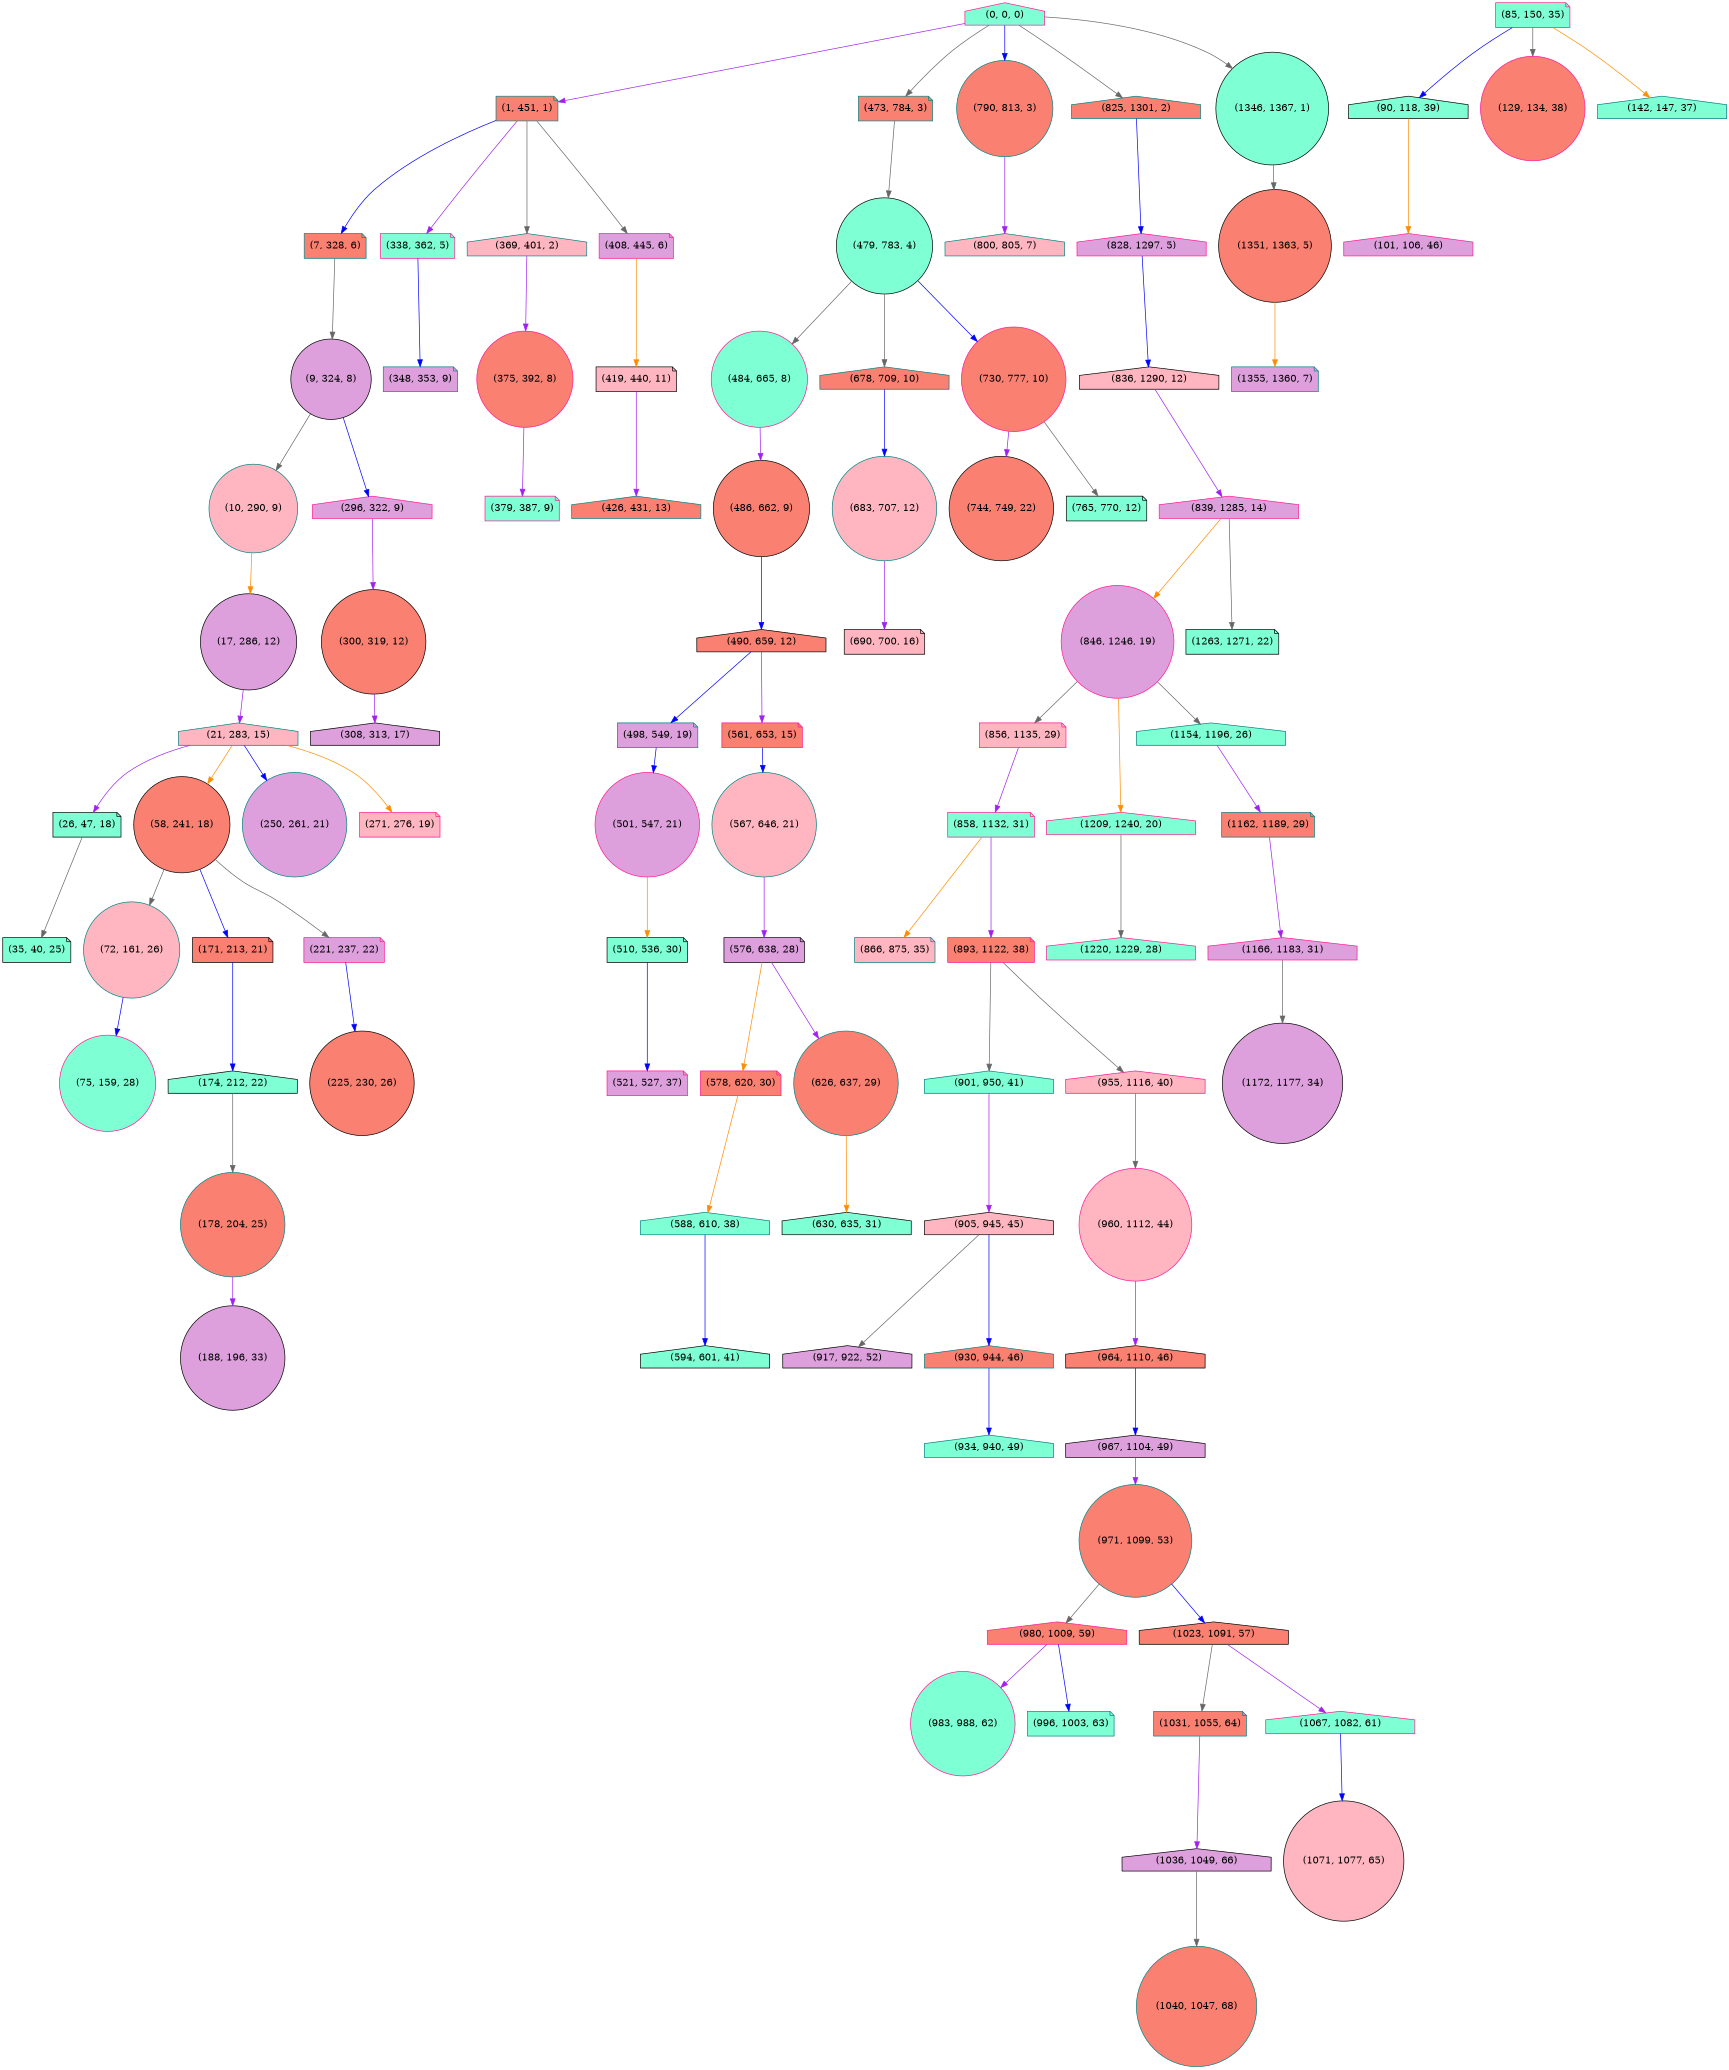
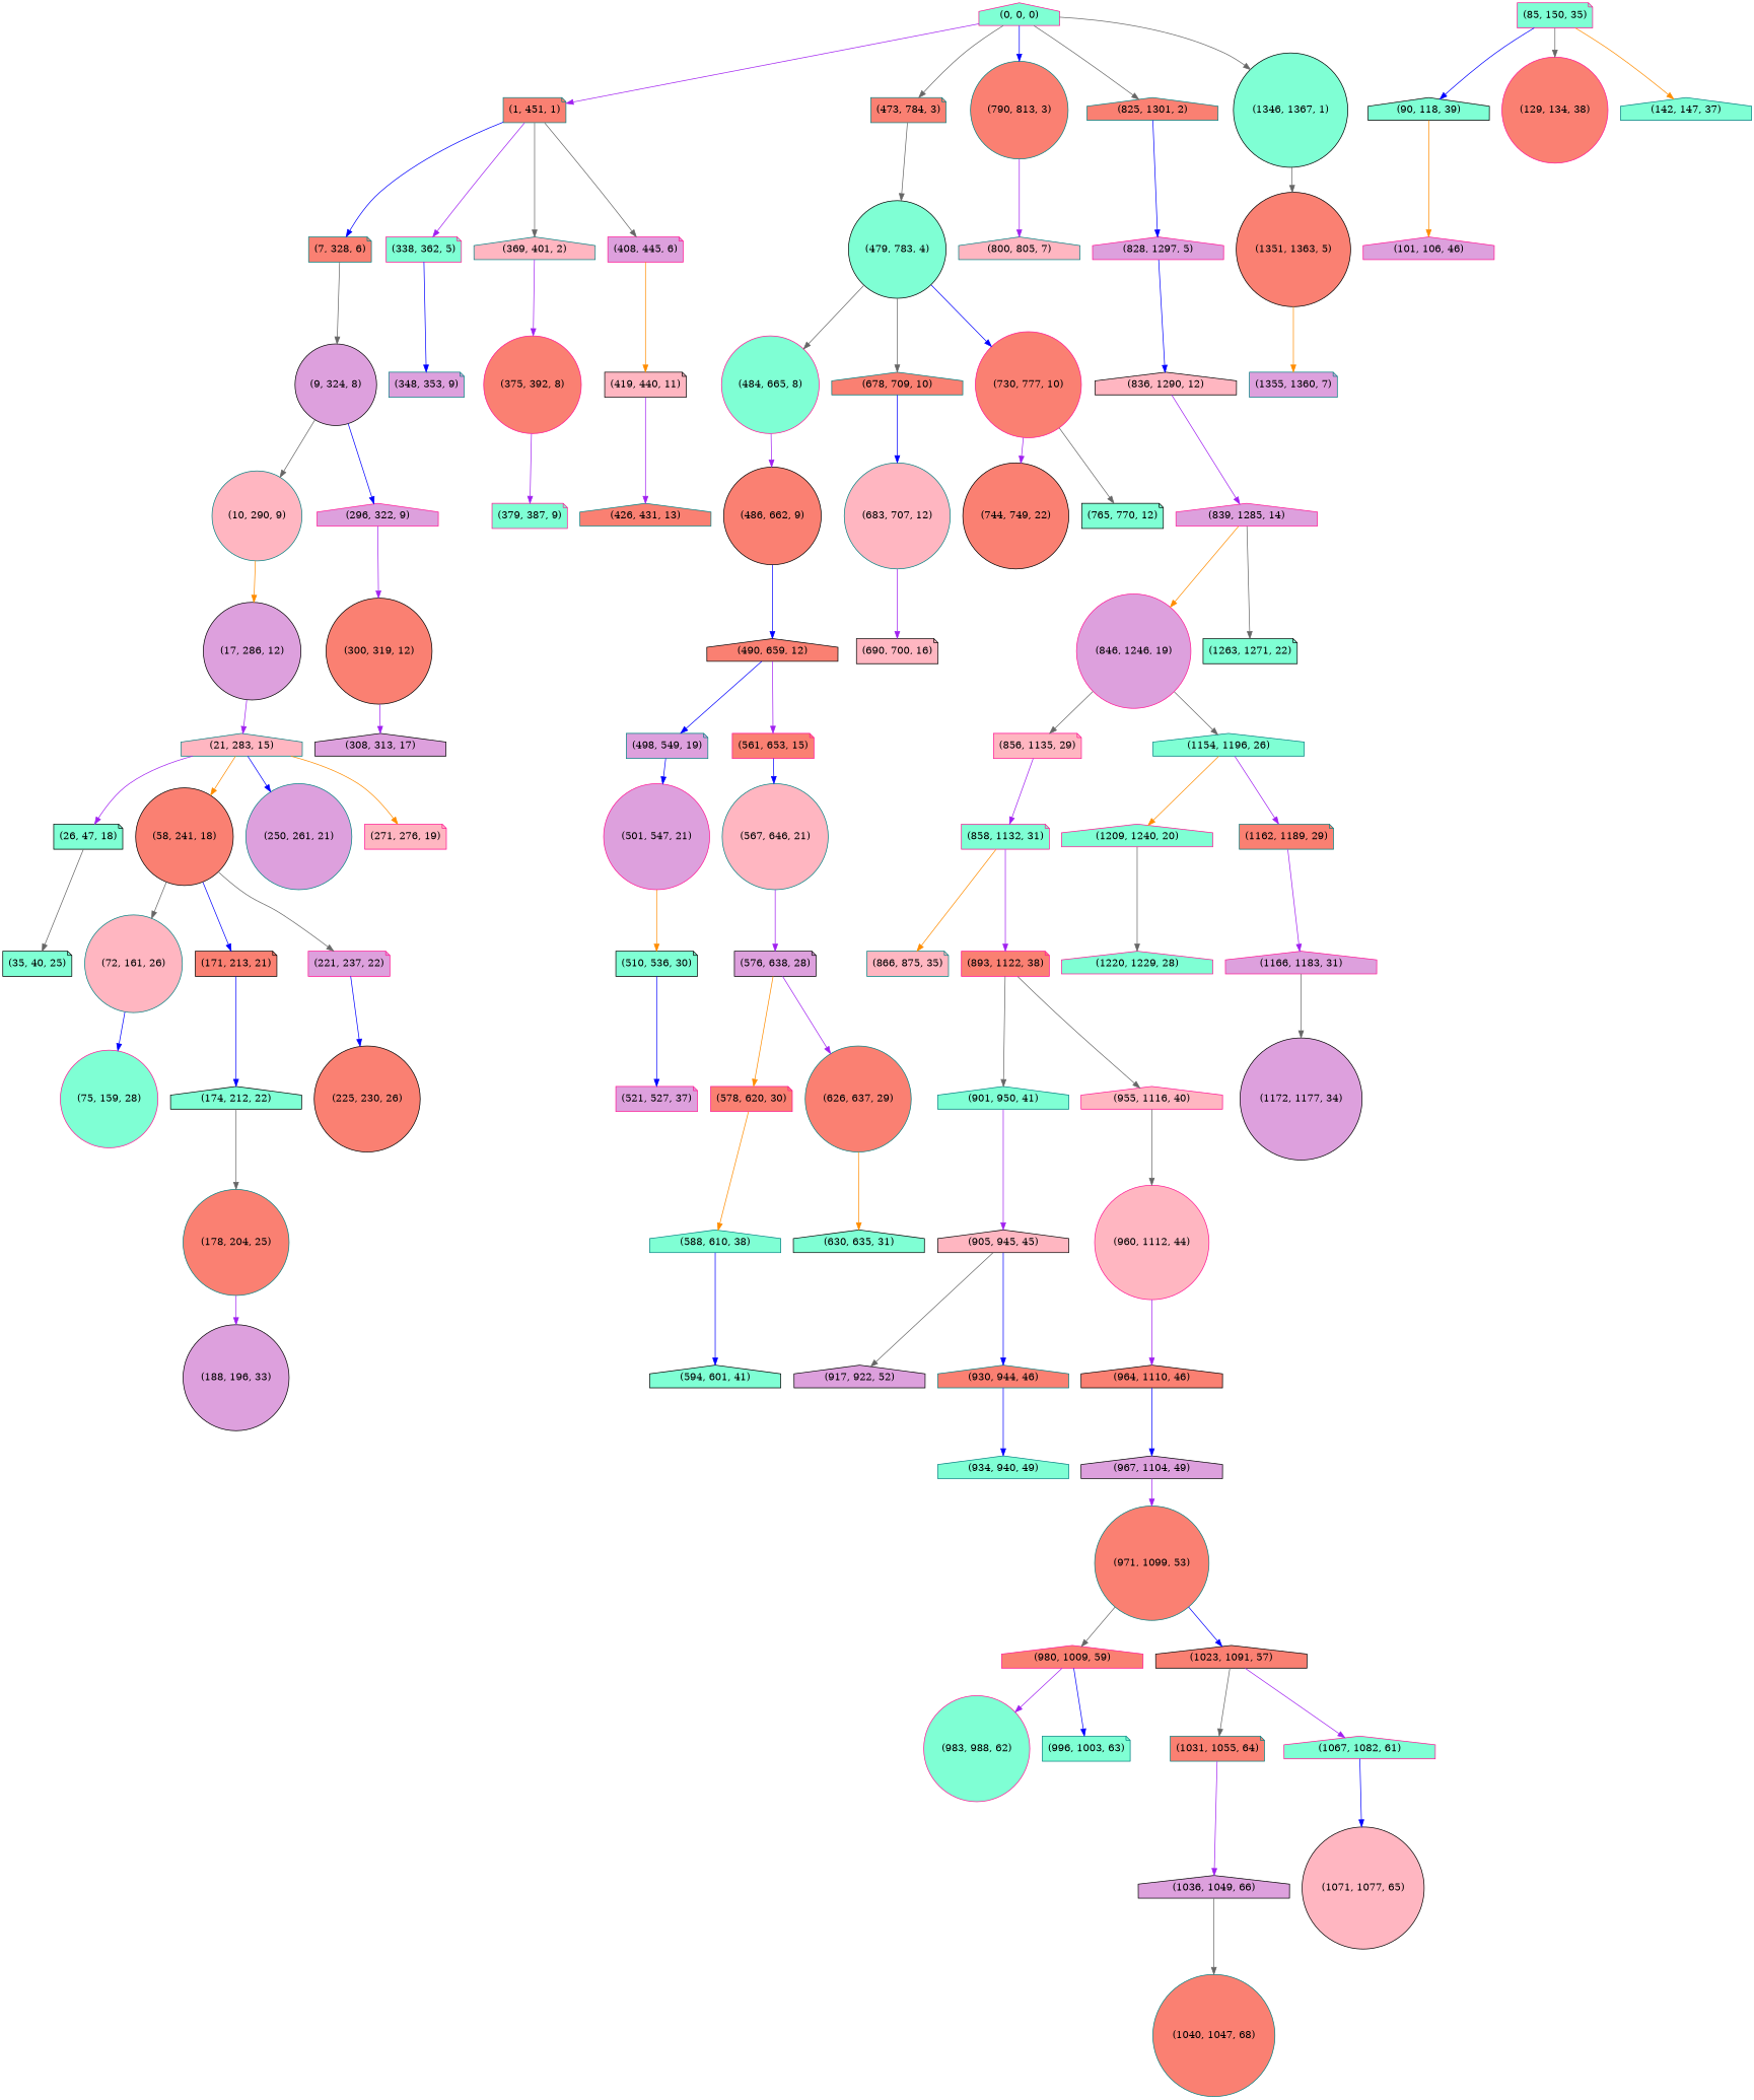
  digraph {
    node [color=black fillcolor=salmon shape=house style=filled]
    edge [color=gray40]
    "(0, 0, 0)" [color=deeppink fillcolor=aquamarine]
    "(1, 451, 1)" [color=teal shape=note]
    "(473, 784, 3)" [color=teal shape=note]
    "(790, 813, 3)" [color=teal shape=circle]
    "(825, 1301, 2)" [color=teal]
    "(1346, 1367, 1)" [fillcolor=aquamarine shape=circle]
    "(7, 328, 6)" [color=teal shape=note]
    "(338, 362, 5)" [color=deeppink fillcolor=aquamarine shape=note]
    "(369, 401, 2)" [color=teal fillcolor=lightpink]
    "(408, 445, 6)" [color=deeppink fillcolor=plum shape=note]
    "(479, 783, 4)" [fillcolor=aquamarine shape=circle]
    "(800, 805, 7)" [color=teal fillcolor=lightpink]
    "(828, 1297, 5)" [color=deeppink fillcolor=plum]
    "(1351, 1363, 5)" [shape=circle]
    "(9, 324, 8)" [fillcolor=plum shape=circle]
    "(348, 353, 9)" [color=teal fillcolor=plum shape=note]
    "(375, 392, 8)" [color=deeppink shape=circle]
    "(419, 440, 11)" [fillcolor=lightpink shape=note]
    "(10, 290, 9)" [color=teal fillcolor=lightpink shape=circle]
    "(296, 322, 9)" [color=deeppink fillcolor=plum]
    "(17, 286, 12)" [fillcolor=plum shape=circle]
    "(300, 319, 12)" [shape=circle]
    "(21, 283, 15)" [color=teal fillcolor=lightpink]
    "(26, 47, 18)" [fillcolor=aquamarine shape=note]
    "(58, 241, 18)" [shape=circle]
    "(250, 261, 21)" [color=teal fillcolor=plum shape=circle]
    "(271, 276, 19)" [color=deeppink fillcolor=lightpink shape=note]
    "(35, 40, 25)" [fillcolor=aquamarine shape=note]
    "(72, 161, 26)" [color=teal fillcolor=lightpink shape=circle]
    "(171, 213, 21)" [shape=note]
    "(221, 237, 22)" [color=deeppink fillcolor=plum shape=note]
    "(75, 159, 28)" [color=deeppink fillcolor=aquamarine shape=circle]
    "(174, 212, 22)" [fillcolor=aquamarine]
    "(225, 230, 26)" [shape=circle]
    "(85, 150, 35)" [color=deeppink fillcolor=aquamarine shape=note]
    "(90, 118, 39)" [fillcolor=aquamarine]
    "(129, 134, 38)" [color=deeppink shape=circle]
    "(142, 147, 37)" [color=teal fillcolor=aquamarine]
    "(101, 106, 46)" [color=deeppink fillcolor=plum]
    "(178, 204, 25)" [color=teal shape=circle]
    "(188, 196, 33)" [fillcolor=plum shape=circle]
    "(308, 313, 17)" [fillcolor=plum]
    "(379, 387, 9)" [color=deeppink fillcolor=aquamarine shape=note]
    "(426, 431, 13)" [color=teal]
    "(484, 665, 8)" [color=deeppink fillcolor=aquamarine shape=circle]
    "(678, 709, 10)" [color=teal]
    "(730, 777, 10)" [color=deeppink shape=circle]
    "(486, 662, 9)" [shape=circle]
    "(683, 707, 12)" [color=teal fillcolor=lightpink shape=circle]
    "(744, 749, 22)" [shape=circle]
    "(765, 770, 12)" [fillcolor=aquamarine shape=note]
    "(490, 659, 12)"
    "(498, 549, 19)" [color=teal fillcolor=plum shape=note]
    "(561, 653, 15)" [color=deeppink shape=note]
    "(501, 547, 21)" [color=deeppink fillcolor=plum shape=circle]
    "(567, 646, 21)" [color=teal fillcolor=lightpink shape=circle]
    "(510, 536, 30)" [fillcolor=aquamarine shape=note]
    "(521, 527, 37)" [color=deeppink fillcolor=plum shape=note]
    "(576, 638, 28)" [fillcolor=plum shape=note]
    "(578, 620, 30)" [color=deeppink shape=note]
    "(626, 637, 29)" [color=teal shape=circle]
    "(588, 610, 38)" [color=teal fillcolor=aquamarine]
    "(630, 635, 31)" [fillcolor=aquamarine]
    "(594, 601, 41)" [fillcolor=aquamarine]
    "(690, 700, 16)" [fillcolor=lightpink shape=note]
    "(836, 1290, 12)" [fillcolor=lightpink]
    "(839, 1285, 14)" [color=deeppink fillcolor=plum]
    "(846, 1246, 19)" [color=deeppink fillcolor=plum shape=circle]
    "(1263, 1271, 22)" [fillcolor=aquamarine shape=note]
    "(856, 1135, 29)" [color=deeppink fillcolor=lightpink shape=note]
    "(1154, 1196, 26)" [color=teal fillcolor=aquamarine]
    "(1209, 1240, 20)" [color=deeppink fillcolor=aquamarine]
    "(858, 1132, 31)" [color=deeppink fillcolor=aquamarine shape=note]
    "(1162, 1189, 29)" [color=teal shape=note]
    "(1220, 1229, 28)" [color=deeppink fillcolor=aquamarine]
    "(866, 875, 35)" [color=teal fillcolor=lightpink shape=note]
    "(893, 1122, 38)" [color=deeppink shape=note]
    "(901, 950, 41)" [color=teal fillcolor=aquamarine]
    "(955, 1116, 40)" [color=deeppink fillcolor=lightpink]
    "(905, 945, 45)" [fillcolor=lightpink]
    "(960, 1112, 44)" [color=deeppink fillcolor=lightpink shape=circle]
    "(917, 922, 52)" [fillcolor=plum]
    "(930, 944, 46)" [color=teal]
    "(934, 940, 49)" [color=teal fillcolor=aquamarine]
    "(964, 1110, 46)"
    "(967, 1104, 49)" [fillcolor=plum]
    "(971, 1099, 53)" [color=teal shape=circle]
    "(980, 1009, 59)" [color=deeppink]
    "(1023, 1091, 57)"
    "(983, 988, 62)" [color=deeppink fillcolor=aquamarine shape=circle]
    "(996, 1003, 63)" [color=teal fillcolor=aquamarine shape=note]
    "(1031, 1055, 64)" [color=teal shape=note]
    "(1067, 1082, 61)" [color=deeppink fillcolor=aquamarine]
    "(1036, 1049, 66)" [fillcolor=plum]
    "(1071, 1077, 65)" [fillcolor=lightpink shape=circle]
    "(1040, 1047, 68)" [color=teal shape=circle]
    "(1166, 1183, 31)" [color=deeppink fillcolor=plum]
    "(1172, 1177, 34)" [fillcolor=plum shape=circle]
    "(1355, 1360, 7)" [color=teal fillcolor=plum shape=note]
    "(0, 0, 0)" -> "(1, 451, 1)" [color=purple]
    "(0, 0, 0)" -> "(473, 784, 3)"
    "(0, 0, 0)" -> "(790, 813, 3)" [color=blue]
    "(0, 0, 0)" -> "(825, 1301, 2)"
    "(0, 0, 0)" -> "(1346, 1367, 1)"
    "(1, 451, 1)" -> "(7, 328, 6)" [color=blue]
    "(1, 451, 1)" -> "(338, 362, 5)" [color=purple]
    "(1, 451, 1)" -> "(369, 401, 2)"
    "(1, 451, 1)" -> "(408, 445, 6)"
    "(473, 784, 3)" -> "(479, 783, 4)"
    "(790, 813, 3)" -> "(800, 805, 7)" [color=purple]
    "(825, 1301, 2)" -> "(828, 1297, 5)" [color=blue]
    "(1346, 1367, 1)" -> "(1351, 1363, 5)"
    "(7, 328, 6)" -> "(9, 324, 8)"
    "(338, 362, 5)" -> "(348, 353, 9)" [color=blue]
    "(369, 401, 2)" -> "(375, 392, 8)" [color=purple]
    "(408, 445, 6)" -> "(419, 440, 11)" [color=darkorange]
    "(479, 783, 4)" -> "(484, 665, 8)"
    "(479, 783, 4)" -> "(678, 709, 10)"
    "(479, 783, 4)" -> "(730, 777, 10)" [color=blue]
    "(828, 1297, 5)" -> "(836, 1290, 12)" [color=blue]
    "(1351, 1363, 5)" -> "(1355, 1360, 7)" [color=darkorange]
    "(9, 324, 8)" -> "(10, 290, 9)"
    "(9, 324, 8)" -> "(296, 322, 9)" [color=blue]
    "(375, 392, 8)" -> "(379, 387, 9)" [color=purple]
    "(419, 440, 11)" -> "(426, 431, 13)" [color=purple]
    "(10, 290, 9)" -> "(17, 286, 12)" [color=darkorange]
    "(296, 322, 9)" -> "(300, 319, 12)" [color=purple]
    "(17, 286, 12)" -> "(21, 283, 15)" [color=purple]
    "(300, 319, 12)" -> "(308, 313, 17)" [color=purple]
    "(21, 283, 15)" -> "(26, 47, 18)" [color=purple]
    "(21, 283, 15)" -> "(58, 241, 18)" [color=darkorange]
    "(21, 283, 15)" -> "(250, 261, 21)" [color=blue]
    "(21, 283, 15)" -> "(271, 276, 19)" [color=darkorange]
    "(26, 47, 18)" -> "(35, 40, 25)"
    "(58, 241, 18)" -> "(72, 161, 26)"
    "(58, 241, 18)" -> "(171, 213, 21)" [color=blue]
    "(58, 241, 18)" -> "(221, 237, 22)"
    "(72, 161, 26)" -> "(75, 159, 28)" [color=blue]
    "(171, 213, 21)" -> "(174, 212, 22)" [color=blue]
    "(221, 237, 22)" -> "(225, 230, 26)" [color=blue]
    "(174, 212, 22)" -> "(178, 204, 25)"
    "(85, 150, 35)" -> "(90, 118, 39)" [color=blue]
    "(85, 150, 35)" -> "(129, 134, 38)"
    "(85, 150, 35)" -> "(142, 147, 37)" [color=darkorange]
    "(90, 118, 39)" -> "(101, 106, 46)" [color=darkorange]
    "(178, 204, 25)" -> "(188, 196, 33)" [color=purple]
    "(484, 665, 8)" -> "(486, 662, 9)" [color=purple]
    "(678, 709, 10)" -> "(683, 707, 12)" [color=blue]
    "(730, 777, 10)" -> "(744, 749, 22)" [color=purple]
    "(730, 777, 10)" -> "(765, 770, 12)"
    "(486, 662, 9)" -> "(490, 659, 12)" [color=blue]
    "(683, 707, 12)" -> "(690, 700, 16)" [color=purple]
    "(490, 659, 12)" -> "(498, 549, 19)" [color=blue]
    "(490, 659, 12)" -> "(561, 653, 15)" [color=purple]
    "(498, 549, 19)" -> "(501, 547, 21)" [color=blue]
    "(561, 653, 15)" -> "(567, 646, 21)" [color=blue]
    "(501, 547, 21)" -> "(510, 536, 30)" [color=darkorange]
    "(567, 646, 21)" -> "(576, 638, 28)" [color=purple]
    "(510, 536, 30)" -> "(521, 527, 37)" [color=blue]
    "(576, 638, 28)" -> "(578, 620, 30)" [color=darkorange]
    "(576, 638, 28)" -> "(626, 637, 29)" [color=purple]
    "(578, 620, 30)" -> "(588, 610, 38)" [color=darkorange]
    "(626, 637, 29)" -> "(630, 635, 31)" [color=darkorange]
    "(588, 610, 38)" -> "(594, 601, 41)" [color=blue]
    "(836, 1290, 12)" -> "(839, 1285, 14)" [color=purple]
    "(839, 1285, 14)" -> "(846, 1246, 19)" [color=darkorange]
    "(839, 1285, 14)" -> "(1263, 1271, 22)"
    "(846, 1246, 19)" -> "(856, 1135, 29)"
    "(846, 1246, 19)" -> "(1154, 1196, 26)"
-   "(846, 1246, 19)" -> "(1209, 1240, 20)" [color=darkorange]
+   "(1154, 1196, 26)" -> "(1209, 1240, 20)" [color=darkorange]
    "(856, 1135, 29)" -> "(858, 1132, 31)" [color=purple]
    "(1154, 1196, 26)" -> "(1162, 1189, 29)" [color=purple]
    "(1209, 1240, 20)" -> "(1220, 1229, 28)"
    "(858, 1132, 31)" -> "(866, 875, 35)" [color=darkorange]
    "(858, 1132, 31)" -> "(893, 1122, 38)" [color=purple]
    "(1162, 1189, 29)" -> "(1166, 1183, 31)" [color=purple]
    "(893, 1122, 38)" -> "(901, 950, 41)"
    "(893, 1122, 38)" -> "(955, 1116, 40)"
    "(901, 950, 41)" -> "(905, 945, 45)" [color=purple]
    "(955, 1116, 40)" -> "(960, 1112, 44)"
    "(905, 945, 45)" -> "(917, 922, 52)"
    "(905, 945, 45)" -> "(930, 944, 46)" [color=blue]
    "(960, 1112, 44)" -> "(964, 1110, 46)" [color=purple]
    "(930, 944, 46)" -> "(934, 940, 49)" [color=blue]
    "(964, 1110, 46)" -> "(967, 1104, 49)" [color=blue]
    "(967, 1104, 49)" -> "(971, 1099, 53)" [color=purple]
    "(971, 1099, 53)" -> "(980, 1009, 59)"
    "(971, 1099, 53)" -> "(1023, 1091, 57)" [color=blue]
    "(980, 1009, 59)" -> "(983, 988, 62)" [color=purple]
    "(980, 1009, 59)" -> "(996, 1003, 63)" [color=blue]
    "(1023, 1091, 57)" -> "(1031, 1055, 64)"
    "(1023, 1091, 57)" -> "(1067, 1082, 61)" [color=purple]
    "(1031, 1055, 64)" -> "(1036, 1049, 66)" [color=purple]
    "(1067, 1082, 61)" -> "(1071, 1077, 65)" [color=blue]
    "(1036, 1049, 66)" -> "(1040, 1047, 68)"
    "(1166, 1183, 31)" -> "(1172, 1177, 34)"
  }
